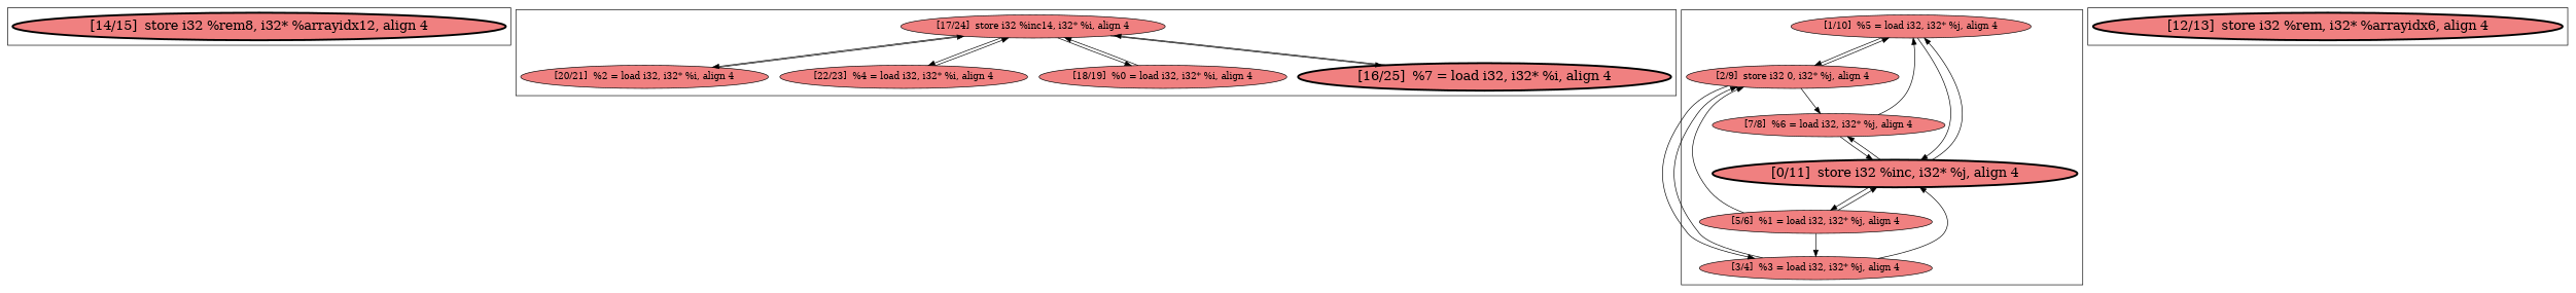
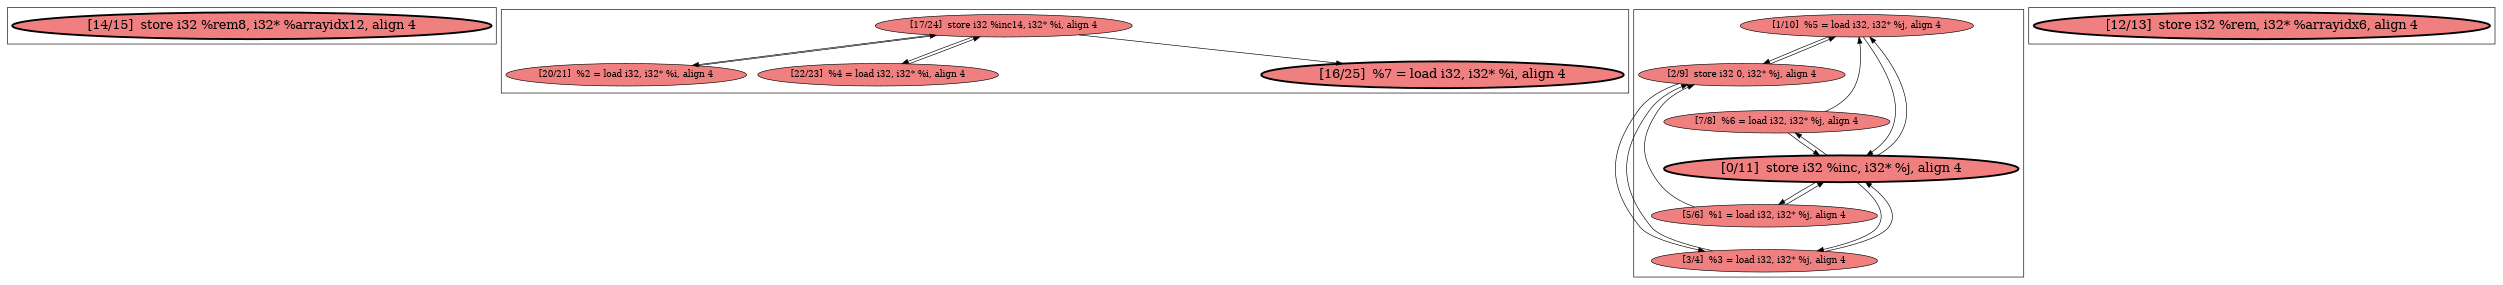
  digraph {
    node [fillcolor=lightcoral shape=ellipse style=filled]
    n1 [fontsize=20 label="[14/15]  store i32 %rem8, i32* %arrayidx12, align 4" penwidth=3.0]
    n2 [label="[17/24]  store i32 %inc14, i32* %i, align 4"]
    n3 [label="[20/21]  %2 = load i32, i32* %i, align 4"]
    n4 [label="[22/23]  %4 = load i32, i32* %i, align 4"]
-   n5 [label="[18/19]  %0 = load i32, i32* %i, align 4"]
    n6 [fontsize=20 label="[16/25]  %7 = load i32, i32* %i, align 4" penwidth=3.0]
    n7 [label="[1/10]  %5 = load i32, i32* %j, align 4"]
    n8 [label="[2/9]  store i32 0, i32* %j, align 4"]
    n9 [label="[3/4]  %3 = load i32, i32* %j, align 4"]
    n10 [label="[7/8]  %6 = load i32, i32* %j, align 4"]
    n11 [label="[5/6]  %1 = load i32, i32* %j, align 4"]
    n12 [fontsize=20 label="[0/11]  store i32 %inc, i32* %j, align 4" penwidth=3.0]
    n13 [fontsize=20 label="[12/13]  store i32 %rem, i32* %arrayidx6, align 4" penwidth=3.0]
    subgraph cluster_1 {
      n1
    }
    subgraph cluster_2 {
      n2
      n3
      n4
-     n5
      n6
    }
    subgraph cluster_3 {
      n7
      n8
      n9
      n10
      n11
      n12
    }
    subgraph cluster_4 {
      n13
    }
    n2 -> n3
    n2 -> n4
-   n2 -> n5
    n2 -> n6
    n3 -> n2
    n4 -> n2
-   n5 -> n2
-   n6 -> n2
    n7 -> n8
    n7 -> n12
    n8 -> n7
    n8 -> n9
-   n8 -> n10
    n9 -> n8
    n9 -> n12
    n10 -> n7
    n10 -> n12
    n11 -> n8
    n11 -> n12
    n12 -> n7
-   n11 -> n9
+   n12 -> n9
    n12 -> n10
    n12 -> n11
  }
